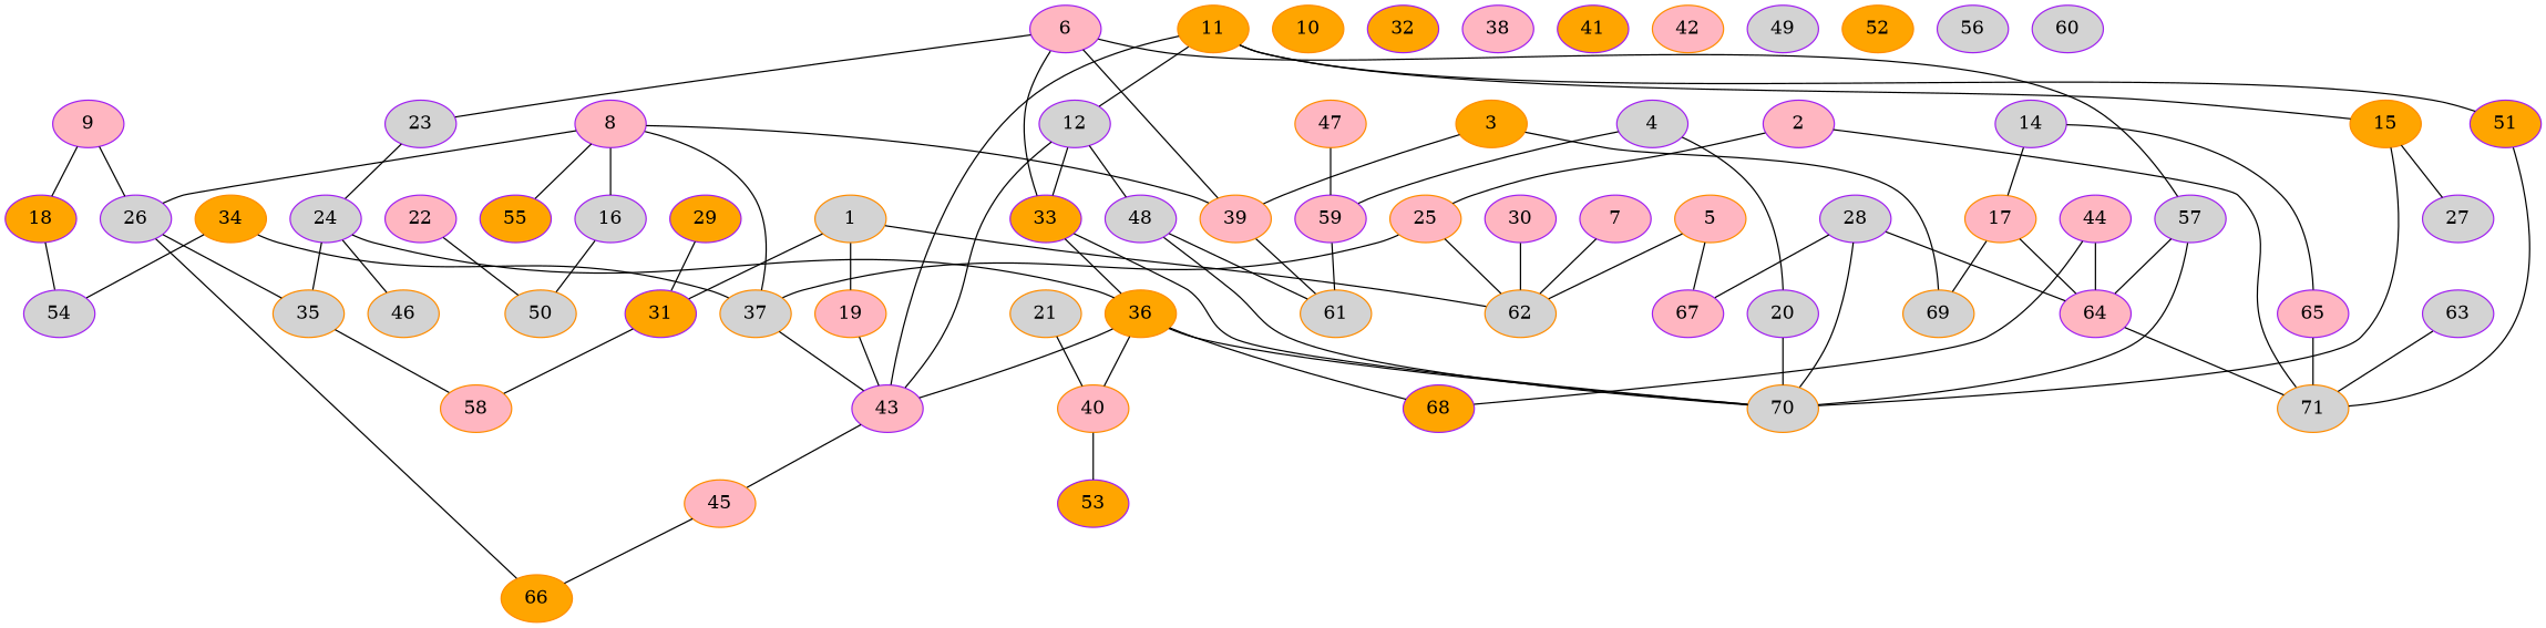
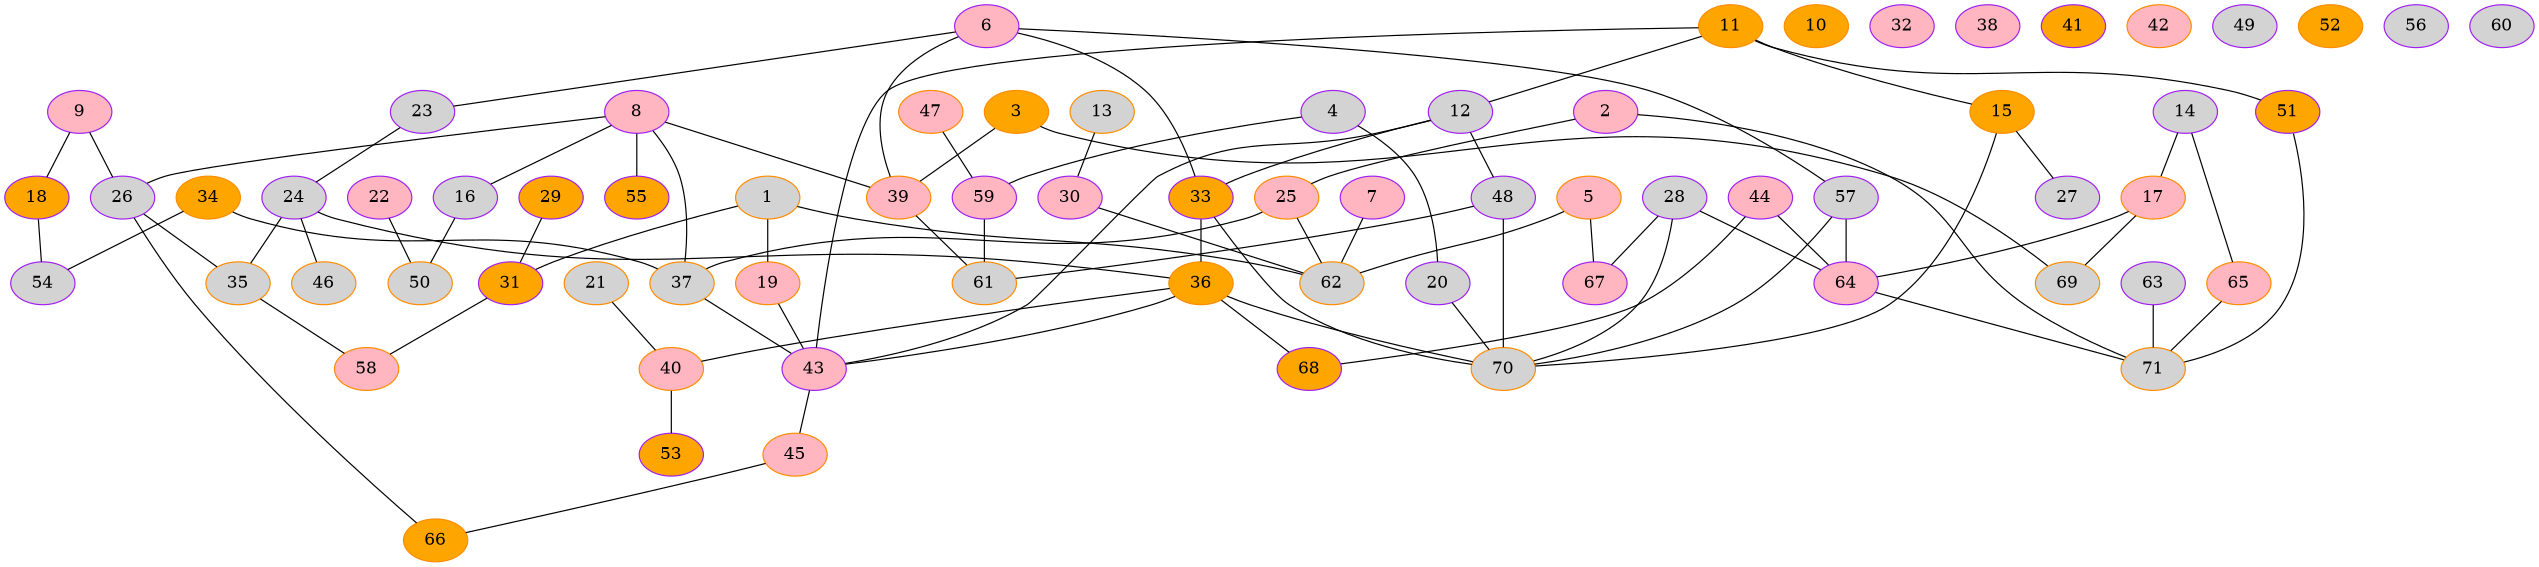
  graph {
    node [color=purple fillcolor=lightgrey style=filled]
    1 [color=darkorange]
    19 [color=darkorange fillcolor=lightpink]
    31 [fillcolor=orange]
    62 [color=darkorange]
    43 [fillcolor=lightpink]
    58 [color=darkorange fillcolor=lightpink]
    2 [fillcolor=lightpink]
    25 [color=darkorange fillcolor=lightpink]
    71 [color=darkorange]
    37 [color=darkorange]
    3 [color=darkorange fillcolor=orange]
    39 [color=darkorange fillcolor=lightpink]
    69 [color=darkorange]
    61 [color=darkorange]
    4
    20
    59 [fillcolor=lightpink]
    70 [color=darkorange]
    5 [color=darkorange fillcolor=lightpink]
    67 [fillcolor=lightpink]
    6 [fillcolor=lightpink]
    23
    33 [fillcolor=orange]
    57
    24
    36 [color=darkorange fillcolor=orange]
    64 [fillcolor=lightpink]
    7 [fillcolor=lightpink]
    8 [fillcolor=lightpink]
    16
    26
    55 [fillcolor=orange]
    50 [color=darkorange]
    35 [color=darkorange]
    66 [color=darkorange fillcolor=orange]
    9 [fillcolor=lightpink]
    18 [fillcolor=orange]
    54
    10 [color=darkorange fillcolor=orange]
    11 [color=darkorange fillcolor=orange]
    12
    15 [color=darkorange fillcolor=orange]
    51 [fillcolor=orange]
    48
    27
    45 [color=darkorange fillcolor=lightpink]
+   13 [color=darkorange]
    30 [fillcolor=lightpink]
    17 [color=darkorange fillcolor=lightpink]
    14
-   65 [fillcolor=lightpink]
+   65 [color=darkorange fillcolor=lightpink]
    21 [color=darkorange]
    40 [color=darkorange fillcolor=lightpink]
    53 [fillcolor=orange]
    22 [fillcolor=lightpink]
    46 [color=darkorange]
    68 [fillcolor=orange]
    28
    29 [fillcolor=orange]
-   32 [fillcolor=orange]
+   32 [fillcolor=lightpink]
    34 [color=darkorange fillcolor=orange]
    38 [fillcolor=lightpink]
    41 [fillcolor=orange]
    42 [color=darkorange fillcolor=lightpink]
    44 [fillcolor=lightpink]
    47 [color=darkorange fillcolor=lightpink]
    49
    52 [color=darkorange fillcolor=orange]
    56
    60
    63
    1 -- 19
    1 -- 31
    1 -- 62
    19 -- 43
    31 -- 58
    43 -- 45
    2 -- 25
    2 -- 71
    25 -- 62
    25 -- 37
    37 -- 43
    3 -- 39
    3 -- 69
    39 -- 61
    4 -- 20
    4 -- 59
    20 -- 70
    59 -- 61
    5 -- 62
    5 -- 67
    6 -- 39
    6 -- 23
    6 -- 33
    6 -- 57
    23 -- 24
    33 -- 70
    33 -- 36
    57 -- 70
    57 -- 64
    24 -- 36
    24 -- 35
    24 -- 46
    36 -- 43
    36 -- 70
    36 -- 40
    36 -- 68
    64 -- 71
    7 -- 62
    8 -- 37
    8 -- 39
    8 -- 16
    8 -- 26
    8 -- 55
    16 -- 50
    26 -- 35
    26 -- 66
    35 -- 58
    9 -- 26
    9 -- 18
    18 -- 54
    11 -- 43
    11 -- 12
    11 -- 15
    11 -- 51
    12 -- 43
    12 -- 33
    12 -- 48
    15 -- 70
    15 -- 27
    51 -- 71
    48 -- 61
    48 -- 70
    45 -- 66
+   13 -- 30
    30 -- 62
    17 -- 69
    17 -- 64
    14 -- 17
    14 -- 65
    65 -- 71
    21 -- 40
    40 -- 53
    22 -- 50
    28 -- 70
    28 -- 67
    28 -- 64
    29 -- 31
    34 -- 37
    34 -- 54
    44 -- 64
    44 -- 68
    47 -- 59
    63 -- 71
  }
